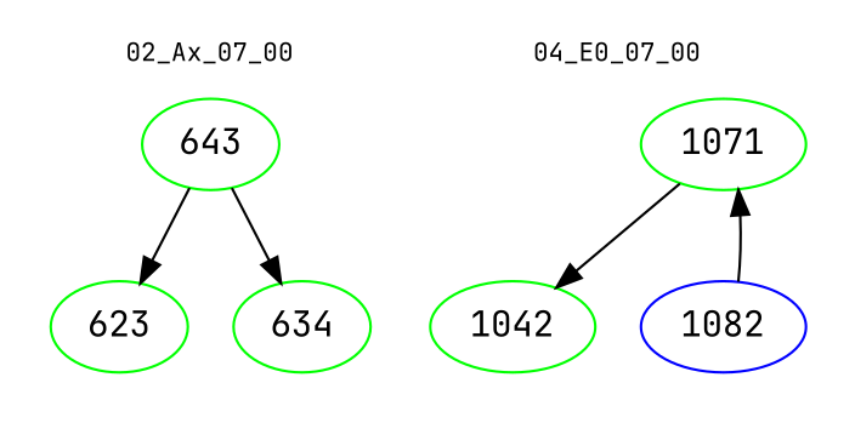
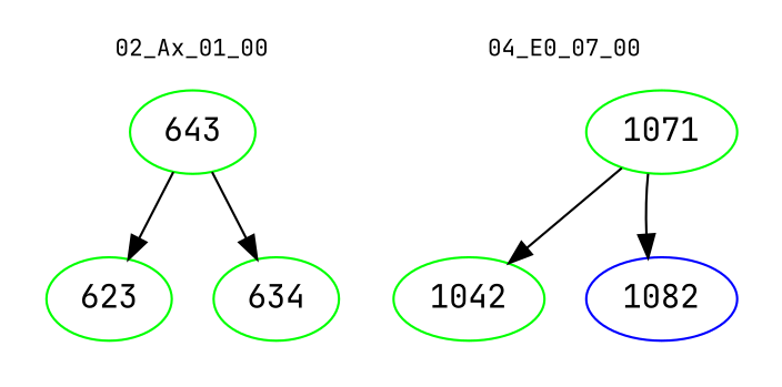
  digraph {
    fontname="JetBrains Mono"
    node [color=green fontname="JetBrains Mono"]
    edge [color=black fontname="JetBrains Mono"]
    n1 [label=643]
    n2 [label=623]
    n3 [label=634]
    n4 [label=1071]
    n5 [label=1042]
    n6 [color=blue label=1082]
    subgraph cluster_1 {
      color=white
      fontsize=10
-     label="02_Ax_07_00"
+     label="02_Ax_01_00"
      n1
      n2
      n3
    }
    subgraph cluster_2 {
      color=white
      fontsize=10
      label="04_E0_07_00"
      n4
      n5
      n6
    }
    n1 -> n2
    n1 -> n3
    n4 -> n5
-   n6 -> n4
+   n4 -> n6
  }
